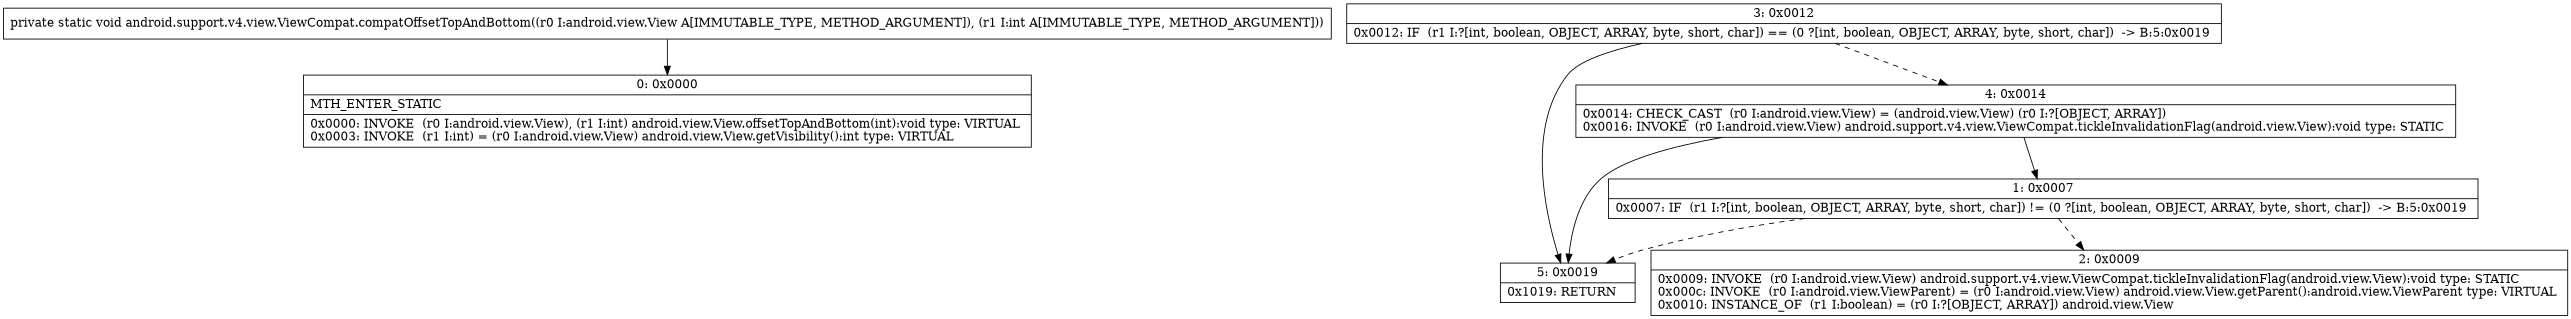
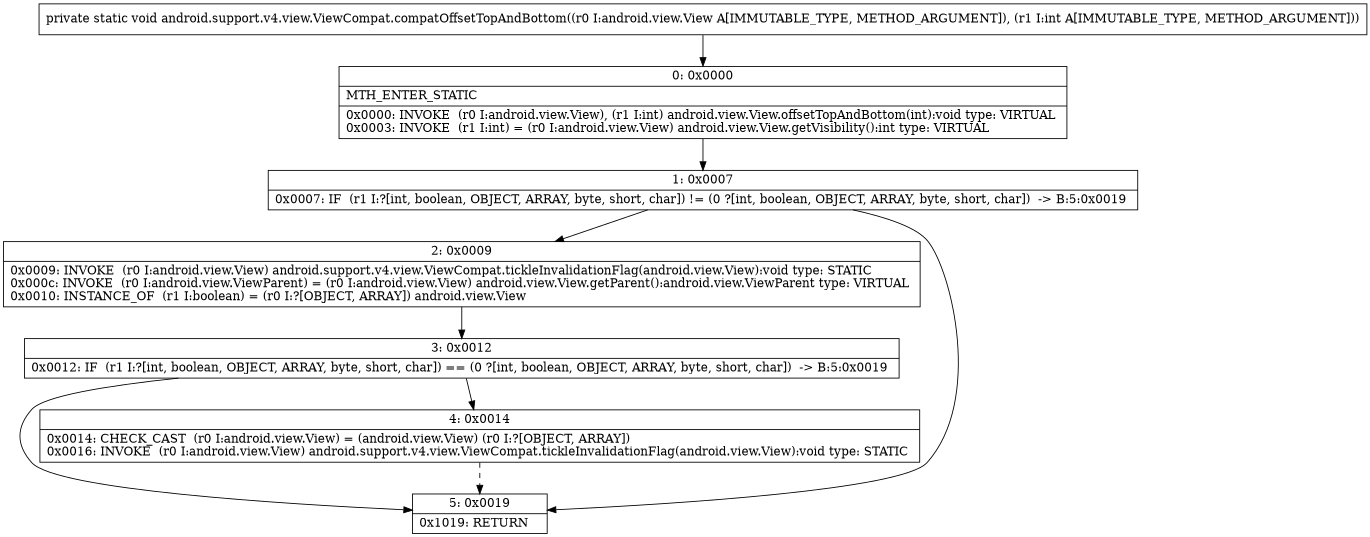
  digraph {
    fontname="DejaVu Serif"
    node [fontname="DejaVu Serif" shape=record]
    edge [fontname="DejaVu Serif"]
    n1 [label="{0\:\ 0x0000|MTH_ENTER_STATIC\l|0x0000: INVOKE  (r0 I:android.view.View), (r1 I:int) android.view.View.offsetTopAndBottom(int):void type: VIRTUAL \l0x0003: INVOKE  (r1 I:int) = (r0 I:android.view.View) android.view.View.getVisibility():int type: VIRTUAL \l}"]
    n2 [label="{1\:\ 0x0007|0x0007: IF  (r1 I:?[int, boolean, OBJECT, ARRAY, byte, short, char]) != (0 ?[int, boolean, OBJECT, ARRAY, byte, short, char])  \-\> B:5:0x0019 \l}"]
    n3 [label="{2\:\ 0x0009|0x0009: INVOKE  (r0 I:android.view.View) android.support.v4.view.ViewCompat.tickleInvalidationFlag(android.view.View):void type: STATIC \l0x000c: INVOKE  (r0 I:android.view.ViewParent) = (r0 I:android.view.View) android.view.View.getParent():android.view.ViewParent type: VIRTUAL \l0x0010: INSTANCE_OF  (r1 I:boolean) = (r0 I:?[OBJECT, ARRAY]) android.view.View \l}"]
    n4 [label="{5\:\ 0x0019|0x1019: RETURN   \l}"]
    n5 [label="{3\:\ 0x0012|0x0012: IF  (r1 I:?[int, boolean, OBJECT, ARRAY, byte, short, char]) == (0 ?[int, boolean, OBJECT, ARRAY, byte, short, char])  \-\> B:5:0x0019 \l}"]
    n6 [label="{4\:\ 0x0014|0x0014: CHECK_CAST  (r0 I:android.view.View) = (android.view.View) (r0 I:?[OBJECT, ARRAY]) \l0x0016: INVOKE  (r0 I:android.view.View) android.support.v4.view.ViewCompat.tickleInvalidationFlag(android.view.View):void type: STATIC \l}"]
    n7 [label="{private static void android.support.v4.view.ViewCompat.compatOffsetTopAndBottom((r0 I:android.view.View A[IMMUTABLE_TYPE, METHOD_ARGUMENT]), (r1 I:int A[IMMUTABLE_TYPE, METHOD_ARGUMENT])) }"]
-   n6 -> n2
-   n2 -> n3 [style=dashed]
-   n2 -> n4 [style=dashed]
+   n1 -> n2
+   n2 -> n3 [style=solid]
+   n2 -> n4
+   n3 -> n5
    n5 -> n4
-   n5 -> n6 [style=dashed]
-   n6 -> n4
+   n5 -> n6 [style=solid]
+   n6 -> n4 [style=dashed]
    n7 -> n1
  }
